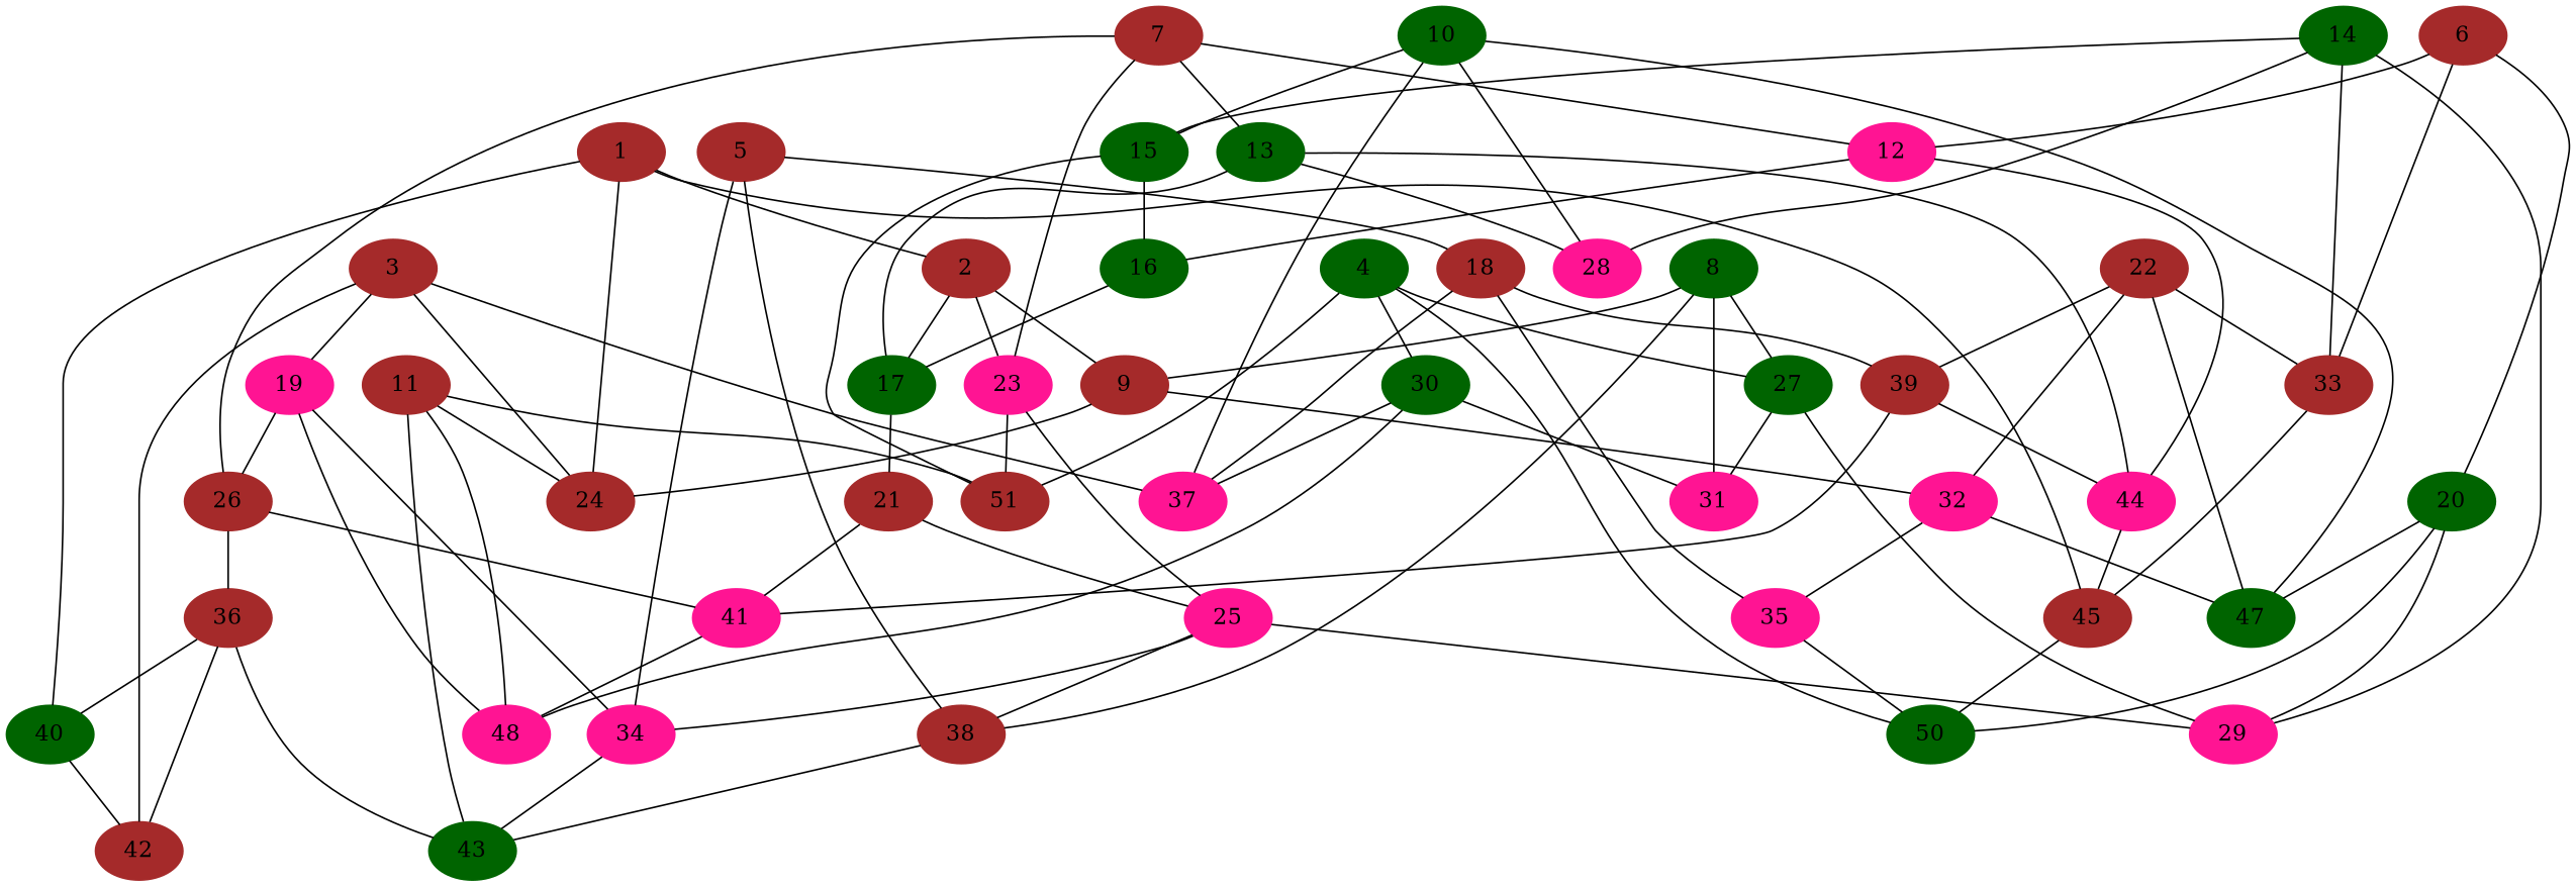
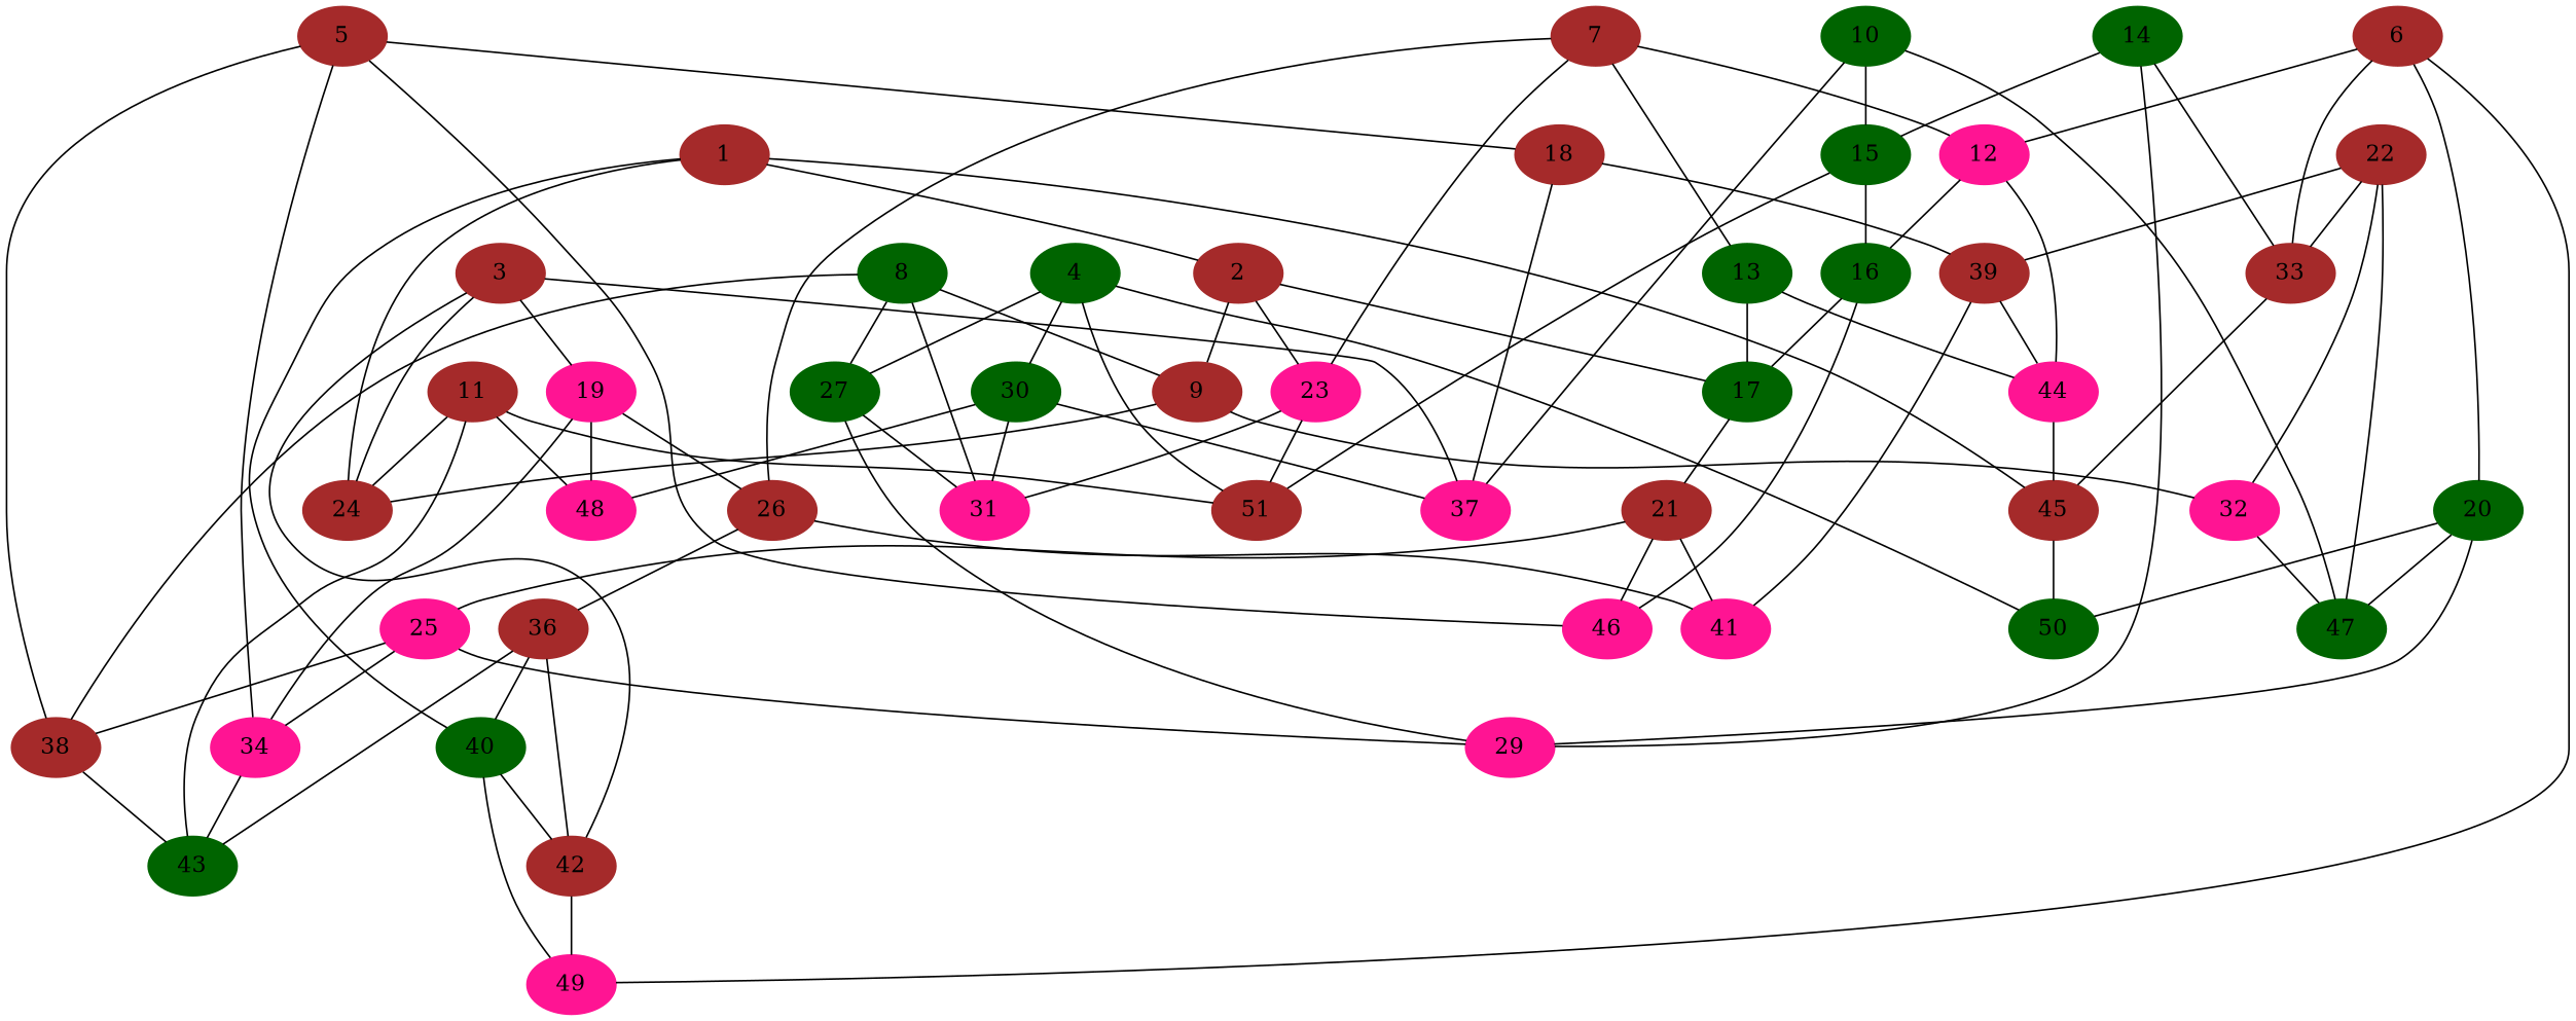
  graph {
    node [color=brown style=filled]
    1
    2
    24
    40 [color=darkgreen]
    45
    9
    17 [color=darkgreen]
    23 [color=deeppink]
    42
+   49 [color=deeppink]
    50 [color=darkgreen]
    32 [color=deeppink]
    21
    51
    31 [color=deeppink]
    3
    19 [color=deeppink]
    37 [color=deeppink]
    34 [color=deeppink]
    26
    48 [color=deeppink]
    4 [color=darkgreen]
    27 [color=darkgreen]
    30 [color=darkgreen]
    29 [color=deeppink]
    5
    18
    38
-   35 [color=deeppink]
+   46 [color=deeppink]
    39
    43 [color=darkgreen]
    12 [color=deeppink]
    6
    20 [color=darkgreen]
    33
    16 [color=darkgreen]
    44 [color=deeppink]
    47 [color=darkgreen]
    7
    13 [color=darkgreen]
-   28 [color=deeppink]
    41 [color=deeppink]
    36
    8 [color=darkgreen]
    10 [color=darkgreen]
    15 [color=darkgreen]
    11
    14 [color=darkgreen]
    25 [color=deeppink]
    22
    1 -- 2
    1 -- 24
    1 -- 40
    1 -- 45
    2 -- 9
    2 -- 17
    2 -- 23
    40 -- 42
+   40 -- 49
    45 -- 50
    9 -- 24
    9 -- 32
    17 -- 21
    23 -- 51
-   23 -- 25
-   32 -- 35
+   23 -- 31
+   42 -- 49
    32 -- 47
+   21 -- 46
    21 -- 41
    21 -- 25
    3 -- 24
    3 -- 42
    3 -- 19
    3 -- 37
    19 -- 34
    19 -- 26
    19 -- 48
    34 -- 43
    26 -- 41
    26 -- 36
    4 -- 50
    4 -- 51
    4 -- 27
    4 -- 30
    27 -- 31
    27 -- 29
    30 -- 31
    30 -- 37
    30 -- 48
    5 -- 34
    5 -- 18
    5 -- 38
+   5 -- 46
    18 -- 37
-   18 -- 35
    18 -- 39
    38 -- 43
-   35 -- 50
    39 -- 44
    39 -- 41
    12 -- 16
    12 -- 44
+   6 -- 49
    6 -- 12
    6 -- 20
    6 -- 33
    20 -- 50
    20 -- 29
    20 -- 47
    33 -- 45
    16 -- 17
+   16 -- 46
    44 -- 45
    7 -- 23
    7 -- 26
    7 -- 12
    7 -- 13
    13 -- 17
    13 -- 44
-   13 -- 28
-   41 -- 48
    36 -- 40
    36 -- 42
    36 -- 43
    8 -- 9
    8 -- 31
    8 -- 27
    8 -- 38
    10 -- 37
    10 -- 47
-   10 -- 28
    10 -- 15
    15 -- 51
    15 -- 16
    11 -- 24
    11 -- 51
    11 -- 48
    11 -- 43
    14 -- 29
    14 -- 33
-   14 -- 28
    14 -- 15
    25 -- 34
    25 -- 29
    25 -- 38
    22 -- 32
    22 -- 39
    22 -- 33
    22 -- 47
  }
